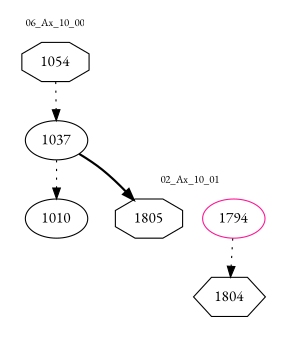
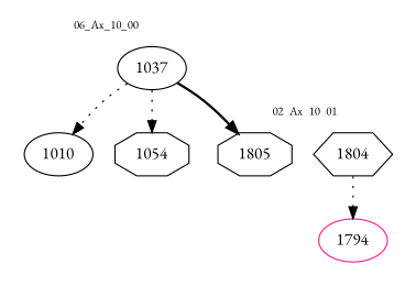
  digraph {
    fontname="EB Garamond"
    node [color=black fontname="EB Garamond" shape=ellipse]
    edge [color=black fontname="EB Garamond" style=dotted]
    n1 [label=1804 shape=hexagon]
    n2 [color=deeppink label=1794]
    n3 [label=1805 shape=octagon]
    n4 [label=1037]
    n5 [label=1010]
    n6 [label=1054 shape=octagon]
    subgraph cluster_1 {
      color=white
      fontsize=10
      label="02_Ax_10_01"
      n1
      n2
      n3
    }
    subgraph cluster_2 {
      color=white
      fontsize=10
      label="06_Ax_10_00"
      n4
      n5
      n6
    }
-   n2 -> n1
+   n1 -> n2
    n4 -> n3 [style=bold]
    n4 -> n5
-   n6 -> n4
+   n4 -> n6
  }
